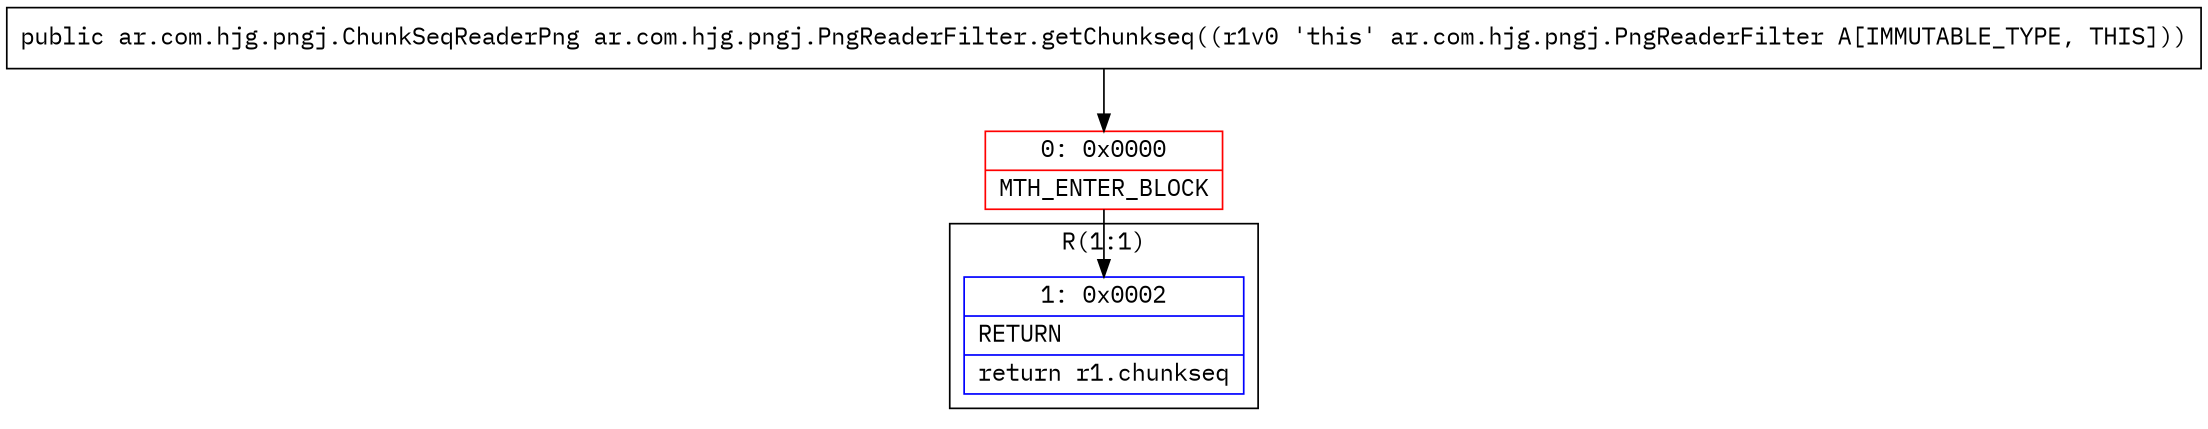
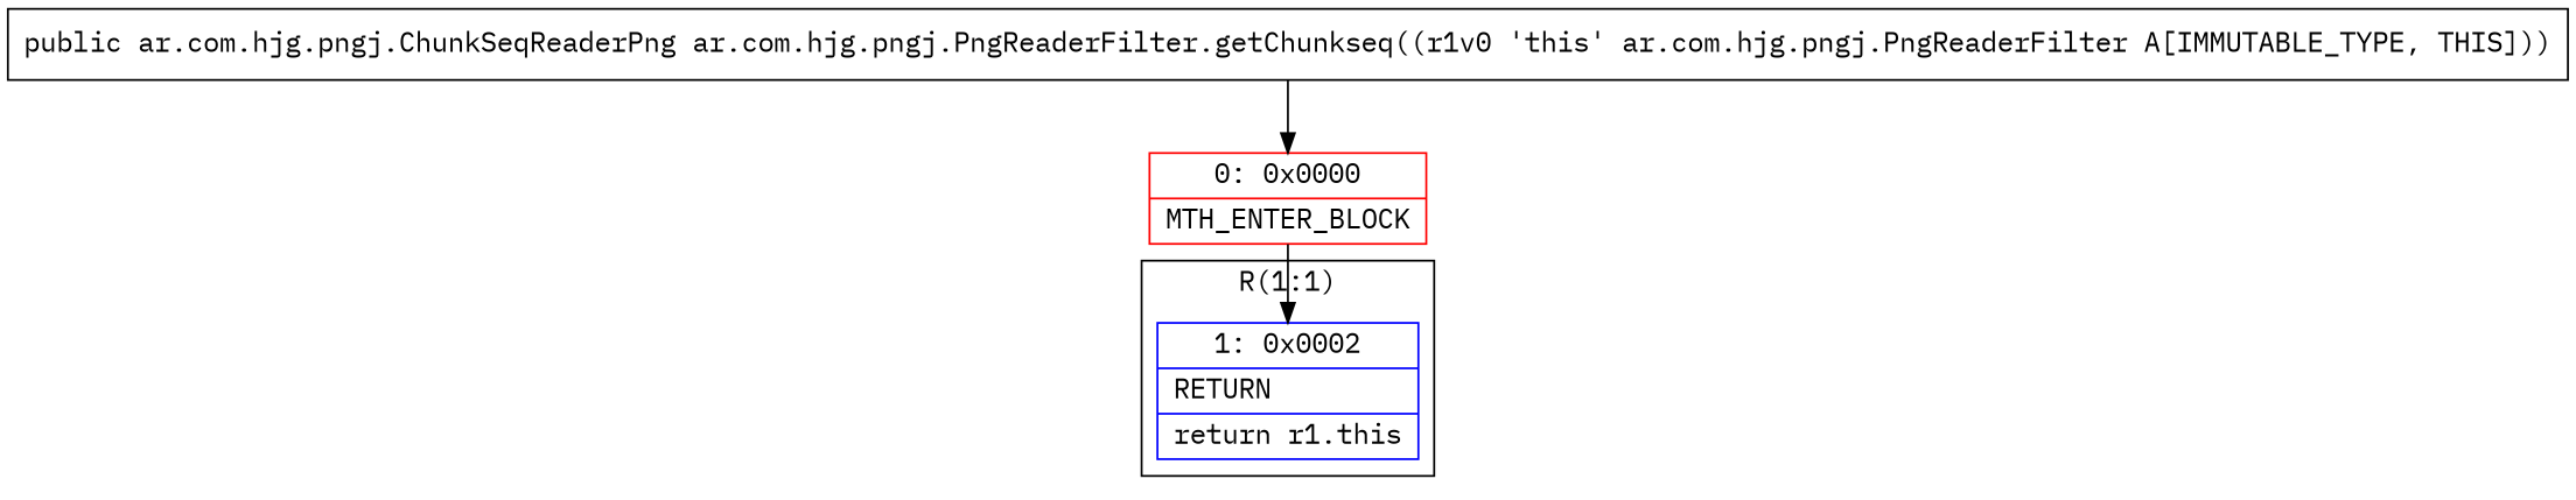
  digraph {
    fontname="IBM Plex Mono"
    node [shape=record fontname="IBM Plex Mono"]
    edge [fontname="IBM Plex Mono"]
-   n1 [color=blue label="{1\:\ 0x0002|RETURN\l|return r1.chunkseq\l}"]
+   n1 [color=blue label="{1\:\ 0x0002|RETURN\l|return r1.this\l}"]
    n2 [color=red label="{0\:\ 0x0000|MTH_ENTER_BLOCK\l}"]
    n3 [label="{public ar.com.hjg.pngj.ChunkSeqReaderPng ar.com.hjg.pngj.PngReaderFilter.getChunkseq((r1v0 'this' ar.com.hjg.pngj.PngReaderFilter A[IMMUTABLE_TYPE, THIS])) }"]
    subgraph cluster_1 {
      label="R(1:1)"
      n1
    }
    n2 -> n1
    n3 -> n2
  }
